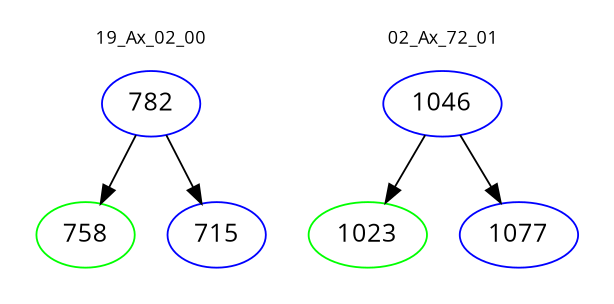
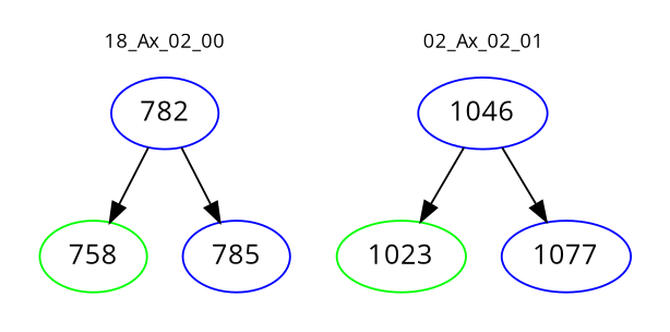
  digraph {
    fontname="Open Sans"
    node [color=blue fontname="Open Sans"]
    edge [color=black fontname="Open Sans"]
    n1 [label=782]
    n2 [color=green label=758]
-   n3 [label=715]
+   n3 [label=785]
    n4 [label=1046]
    n5 [color=green label=1023]
    n6 [label=1077]
    subgraph cluster_1 {
      color=white
      fontsize=10
-     label="19_Ax_02_00"
+     label="18_Ax_02_00"
      n1
      n2
      n3
    }
    subgraph cluster_2 {
      color=white
      fontsize=10
-     label="02_Ax_72_01"
+     label="02_Ax_02_01"
      n4
      n5
      n6
    }
    n1 -> n2
    n1 -> n3
    n4 -> n5
    n4 -> n6
  }
